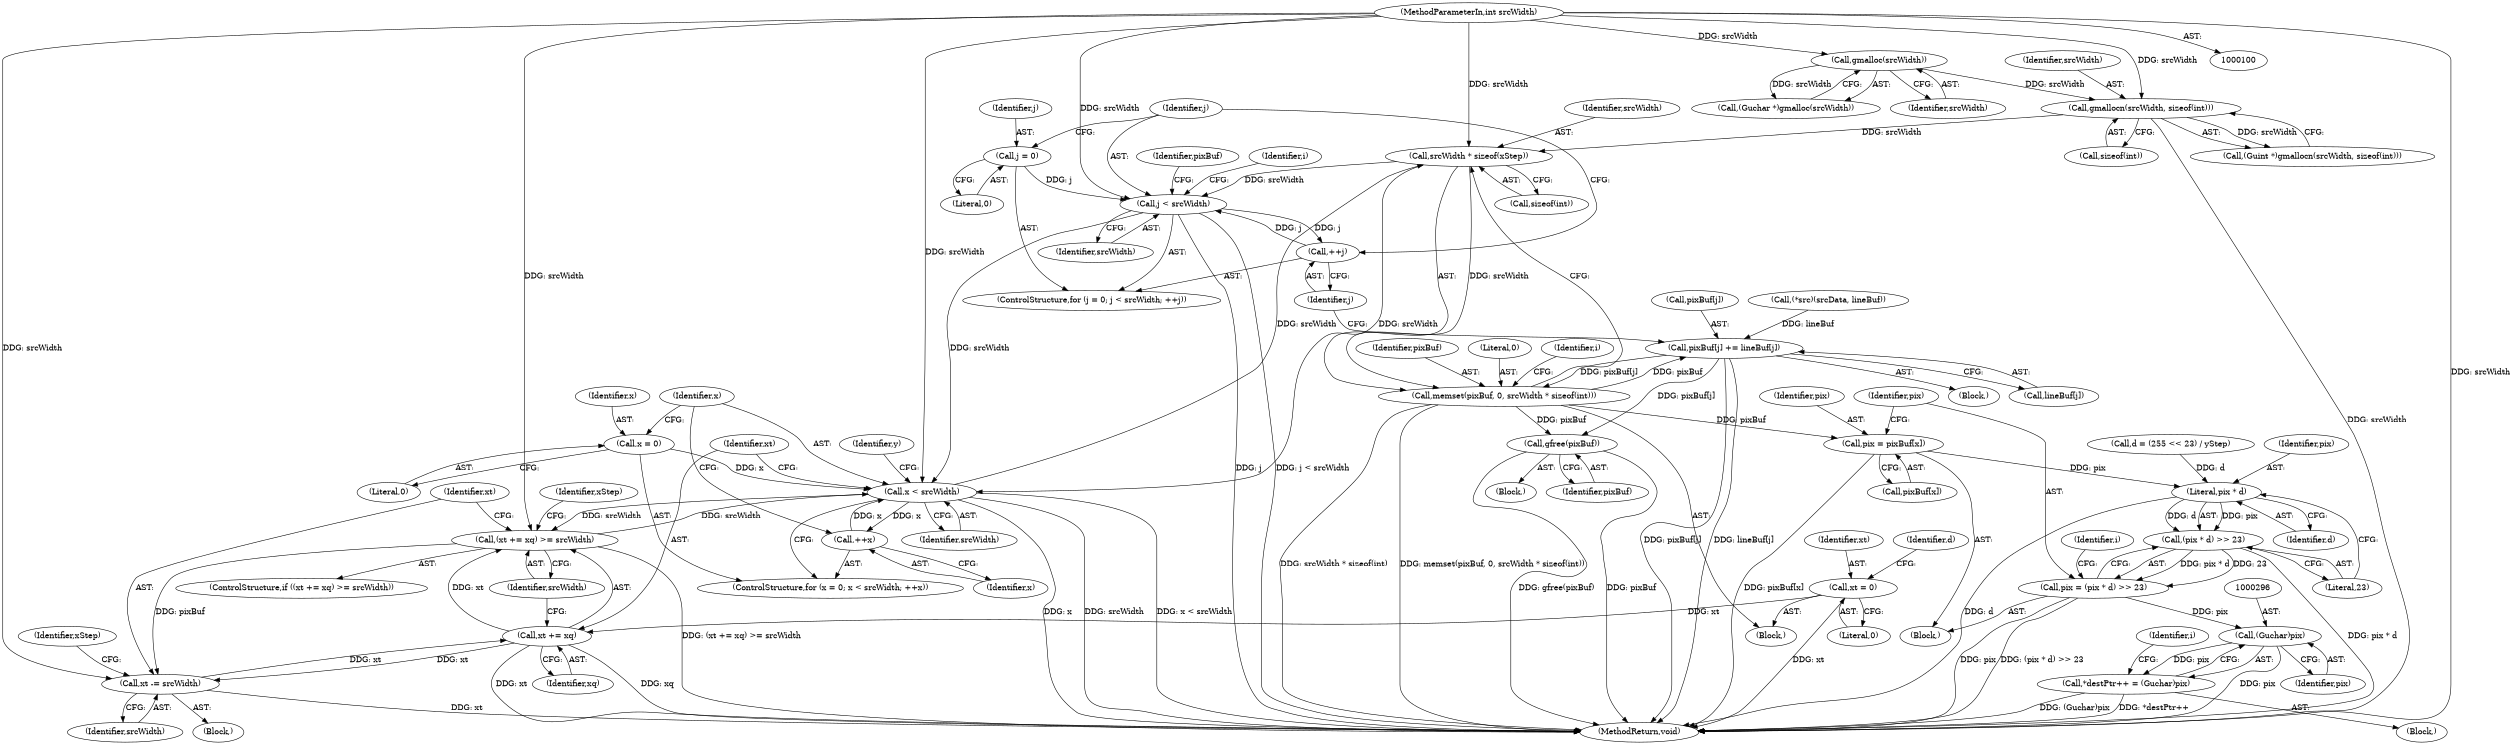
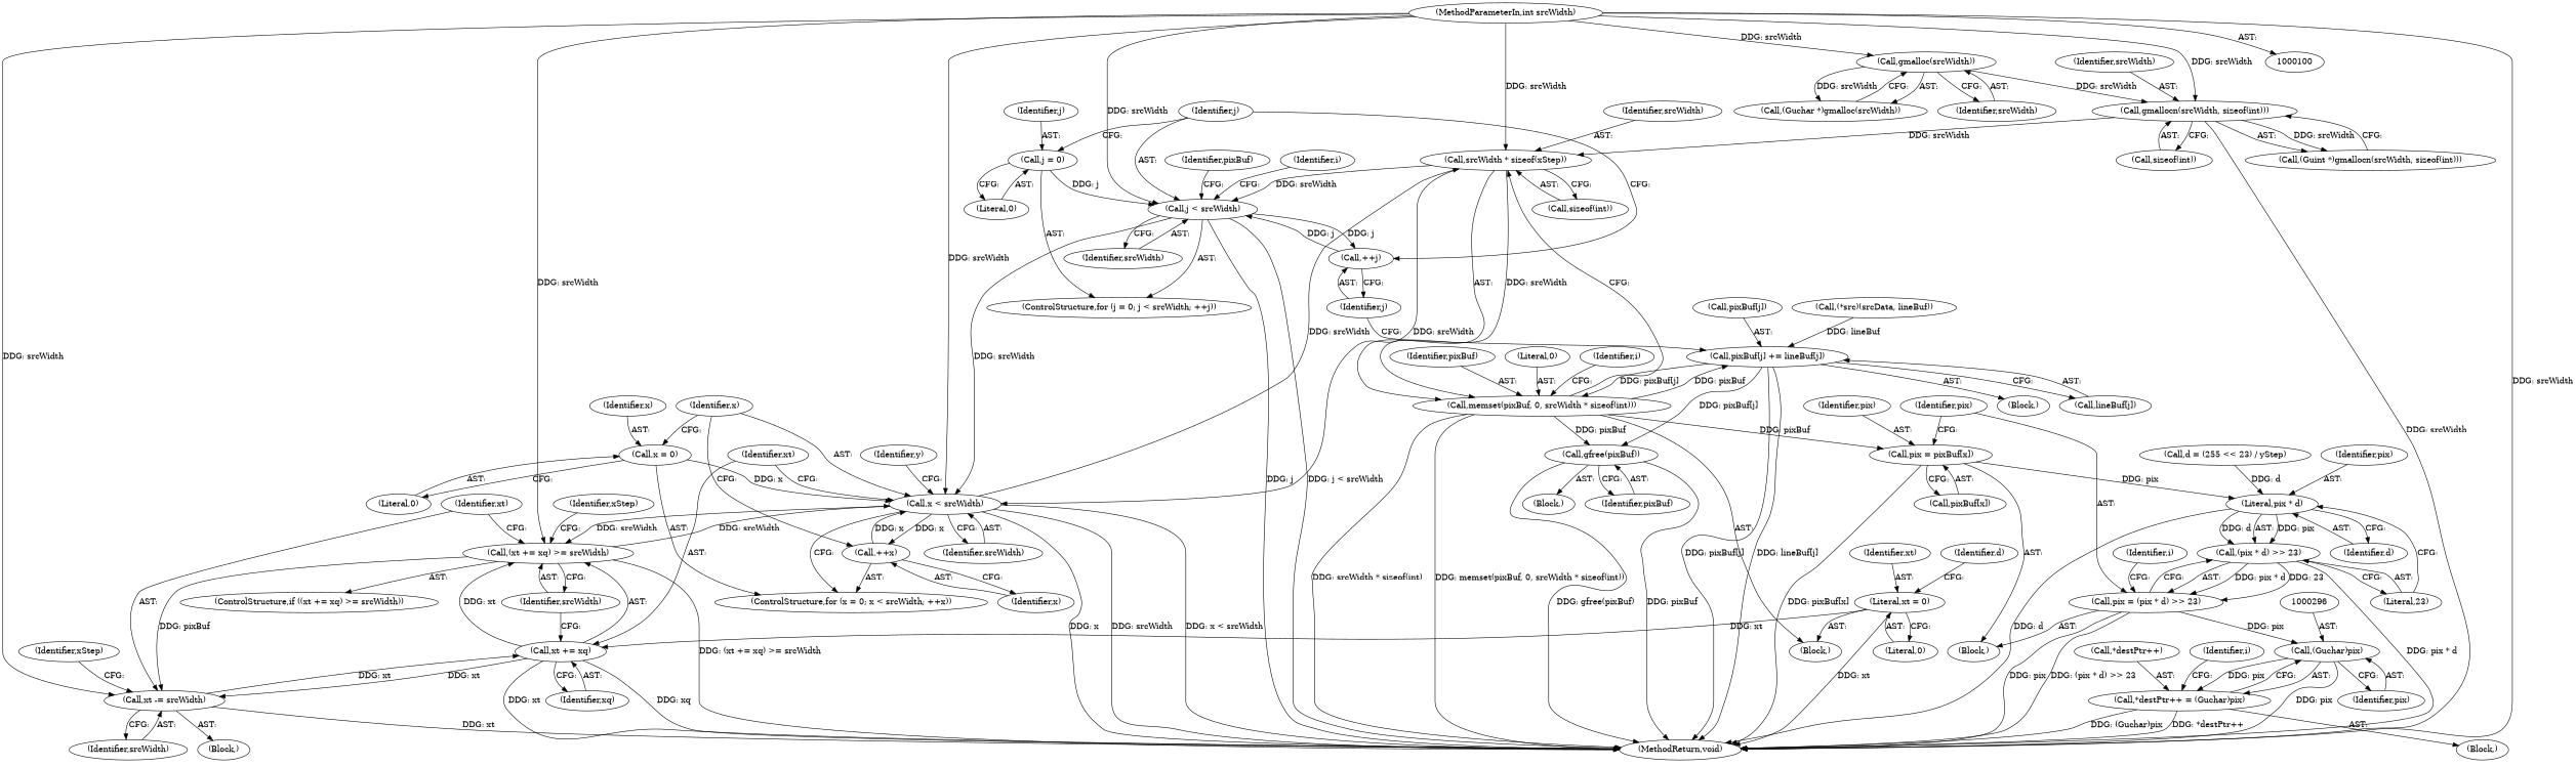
  digraph {
    n1 [label="(Call,srcWidth * sizeof(xStep))"]
    n2 [label="(Call,x < srcWidth)"]
    n3 [label="(Call,j < srcWidth)"]
    n4 [label="(Call,memset(pixBuf, 0, srcWidth * sizeof(int)))"]
    n5 [label="(Call,sizeof(int))"]
    n6 [label="(Call,++x)"]
    n7 [label="(Call,(xt += xq) >= srcWidth)"]
    n8 [label="(ControlStructure,for (x = 0; x < srcWidth; ++x))"]
    n9 [label="(Identifier,srcWidth)"]
    n10 [label="(MethodReturn,void)"]
    n11 [label="(Call,++j)"]
    n12 [label="(Identifier,srcWidth)"]
    n13 [label="(ControlStructure,for (j = 0; j < srcWidth; ++j))"]
    n14 [label="(Block,)"]
    n15 [label="(Call,pixBuf[j] += lineBuf[j])"]
    n16 [label="(Call,gfree(pixBuf))"]
    n17 [label="(Call,pix = pixBuf[x])"]
    n18 [label="(Identifier,x)"]
    n19 [label="(Call,xt -= srcWidth)"]
    n20 [label="(ControlStructure,if ((xt += xq) >= srcWidth))"]
    n21 [label="(Identifier,srcWidth)"]
    n22 [label="(Call,x = 0)"]
    n23 [label="(Literal,0)"]
    n24 [label="(Call,xt += xq)"]
    n25 [label="(Block,)"]
    n26 [label="(Identifier,srcWidth)"]
    n27 [label="(Identifier,xq)"]
-   n28 [label="(Call,xt = 0)"]
+   n28 [label="(Literal,xt = 0)"]
    n29 [label="(Literal,0)"]
    n30 [label="(MethodParameterIn,int srcWidth)"]
    n31 [label="(Call,gmallocn(srcWidth, sizeof(int)))"]
    n32 [label="(Call,gmalloc(srcWidth))"]
    1000100
    n34 [label="(Call,(Guint *)gmallocn(srcWidth, sizeof(int)))"]
    n35 [label="(Call,sizeof(int))"]
    n36 [label="(Call,(Guchar *)gmalloc(srcWidth))"]
    n37 [label="(Identifier,srcWidth)"]
    n38 [label="(Identifier,j)"]
    n39 [label="(Call,j = 0)"]
    n40 [label="(Literal,0)"]
    n41 [label="(Block,)"]
    n42 [label="(Call,lineBuf[j])"]
    n43 [label="(Block,)"]
    n44 [label="(Identifier,pixBuf)"]
    n45 [label="(Literal,pix * d)"]
    n46 [label="(Block,)"]
    n47 [label="(Call,pixBuf[x])"]
    n48 [label="(Call,(pix * d) >> 23)"]
    n49 [label="(Identifier,d)"]
    n50 [label="(Call,pix = (pix * d) >> 23)"]
    n51 [label="(Literal,23)"]
    n52 [label="(Call,(Guchar)pix)"]
    n53 [label="(Call,*destPtr++ = (Guchar)pix)"]
    n54 [label="(Identifier,pix)"]
    n55 [label="(Block,)"]
    n56 [label="(Identifier,pixBuf)"]
    n57 [label="(Identifier,xt)"]
    n58 [label="(Identifier,pix)"]
    n59 [label="(Call,(*src)(srcData, lineBuf))"]
    n60 [label="(Literal,0)"]
    n61 [label="(Call,pixBuf[j])"]
    n62 [label="(Call,d = (255 << 23) / yStep)"]
    n63 [label="(Identifier,j)"]
    n64 [label="(Identifier,xStep)"]
    n65 [label="(Identifier,srcWidth)"]
    n66 [label="(Identifier,srcWidth)"]
    n67 [label="(Identifier,pix)"]
    n68 [label="(Identifier,pix)"]
    n69 [label="(Identifier,i)"]
    n70 [label="(Identifier,j)"]
    n71 [label="(Identifier,i)"]
    n72 [label="(Identifier,xt)"]
    n73 [label="(Identifier,xt)"]
    n74 [label="(Identifier,xStep)"]
    n75 [label="(Identifier,d)"]
    n76 [label="(Identifier,x)"]
+   n77 [label="(Call,*destPtr++)"]
    n78 [label="(Identifier,pixBuf)"]
    n79 [label="(Identifier,i)"]
    n80 [label="(Identifier,y)"]
    n81 [label="(Identifier,i)"]
    n82 [label="(Identifier,x)"]
    1000296
    n1 -> n2 [label="DDG: srcWidth"]
    n1 -> n3 [label="DDG: srcWidth"]
    n1 -> n4 [label="AST: "]
    n1 -> n4 [label="DDG: srcWidth"]
    n1 -> n5 [label="CFG: "]
    n2 -> n1 [label="DDG: srcWidth"]
    n2 -> n6 [label="DDG: x"]
    n2 -> n7 [label="DDG: srcWidth"]
    n2 -> n8 [label="CFG: "]
    n2 -> n9 [label="CFG: "]
    n2 -> n10 [label="DDG: x"]
    n2 -> n10 [label="DDG: srcWidth"]
    n2 -> n10 [label="DDG: x < srcWidth"]
    n3 -> n2 [label="DDG: srcWidth"]
    n3 -> n10 [label="DDG: j < srcWidth"]
    n3 -> n10 [label="DDG: j"]
    n3 -> n11 [label="DDG: j"]
    n3 -> n12 [label="CFG: "]
    n3 -> n13 [label="AST: "]
    n4 -> n1 [label="CFG: "]
    n4 -> n10 [label="DDG: srcWidth * sizeof(int)"]
    n4 -> n10 [label="DDG: memset(pixBuf, 0, srcWidth * sizeof(int))"]
    n4 -> n14 [label="AST: "]
    n4 -> n15 [label="DDG: pixBuf"]
    n4 -> n16 [label="DDG: pixBuf"]
    n4 -> n17 [label="DDG: pixBuf"]
    n5 -> n1 [label="AST: "]
    n6 -> n2 [label="DDG: x"]
    n6 -> n8 [label="AST: "]
    n6 -> n18 [label="CFG: "]
    n7 -> n2 [label="DDG: srcWidth"]
    n7 -> n10 [label="DDG: (xt += xq) >= srcWidth"]
    n7 -> n19 [label="DDG: pixBuf"]
    n7 -> n20 [label="AST: "]
    n7 -> n21 [label="CFG: "]
    n9 -> n2 [label="AST: "]
    n11 -> n3 [label="DDG: j"]
-   n11 -> n13 [label="AST: "]
    n11 -> n38 [label="CFG: "]
    n12 -> n3 [label="AST: "]
    n15 -> n4 [label="DDG: pixBuf[j]"]
    n15 -> n10 [label="DDG: pixBuf[j]"]
    n15 -> n10 [label="DDG: lineBuf[j]"]
    n15 -> n16 [label="DDG: pixBuf[j]"]
    n15 -> n41 [label="AST: "]
    n15 -> n42 [label="CFG: "]
    n16 -> n10 [label="DDG: gfree(pixBuf)"]
    n16 -> n10 [label="DDG: pixBuf"]
    n16 -> n43 [label="AST: "]
    n16 -> n44 [label="CFG: "]
    n17 -> n10 [label="DDG: pixBuf[x]"]
    n17 -> n45 [label="DDG: pix"]
    n17 -> n46 [label="AST: "]
    n17 -> n47 [label="CFG: "]
    n18 -> n6 [label="AST: "]
    n19 -> n10 [label="DDG: xt"]
    n19 -> n24 [label="DDG: xt"]
    n19 -> n25 [label="AST: "]
    n19 -> n26 [label="CFG: "]
    n21 -> n7 [label="AST: "]
    n21 -> n24 [label="CFG: "]
    n22 -> n2 [label="DDG: x"]
    n22 -> n8 [label="AST: "]
    n22 -> n23 [label="CFG: "]
    n23 -> n22 [label="AST: "]
    n24 -> n7 [label="AST: "]
    n24 -> n7 [label="DDG: xt"]
    n24 -> n10 [label="DDG: xq"]
    n24 -> n10 [label="DDG: xt"]
    n24 -> n19 [label="DDG: xt"]
    n24 -> n27 [label="CFG: "]
    n26 -> n19 [label="AST: "]
    n27 -> n24 [label="AST: "]
    n28 -> n10 [label="DDG: xt"]
    n28 -> n14 [label="AST: "]
    n28 -> n24 [label="DDG: xt"]
    n28 -> n29 [label="CFG: "]
    n29 -> n28 [label="AST: "]
    n30 -> n1 [label="DDG: srcWidth"]
    n30 -> n2 [label="DDG: srcWidth"]
    n30 -> n3 [label="DDG: srcWidth"]
    n30 -> n7 [label="DDG: srcWidth"]
    n30 -> n10 [label="DDG: srcWidth"]
    n30 -> n19 [label="DDG: srcWidth"]
    n30 -> n31 [label="DDG: srcWidth"]
    n30 -> n32 [label="DDG: srcWidth"]
    n30 -> 1000100 [label="AST: "]
    n31 -> n1 [label="DDG: srcWidth"]
    n31 -> n10 [label="DDG: srcWidth"]
    n31 -> n34 [label="AST: "]
    n31 -> n34 [label="DDG: srcWidth"]
    n31 -> n35 [label="CFG: "]
    n32 -> n31 [label="DDG: srcWidth"]
    n32 -> n36 [label="AST: "]
    n32 -> n36 [label="DDG: srcWidth"]
    n32 -> n37 [label="CFG: "]
    n34 -> n31 [label="CFG: "]
    n35 -> n31 [label="AST: "]
    n36 -> n32 [label="CFG: "]
    n37 -> n32 [label="AST: "]
    n38 -> n11 [label="AST: "]
    n38 -> n15 [label="CFG: "]
    n39 -> n3 [label="DDG: j"]
    n39 -> n13 [label="AST: "]
    n39 -> n40 [label="CFG: "]
    n40 -> n39 [label="AST: "]
    n42 -> n15 [label="AST: "]
    n44 -> n16 [label="AST: "]
    n45 -> n10 [label="DDG: d"]
    n45 -> n48 [label="AST: "]
    n45 -> n48 [label="DDG: pix"]
    n45 -> n48 [label="DDG: d"]
    n45 -> n49 [label="CFG: "]
    n47 -> n17 [label="AST: "]
    n48 -> n10 [label="DDG: pix * d"]
    n48 -> n50 [label="AST: "]
    n48 -> n50 [label="DDG: pix * d"]
    n48 -> n50 [label="DDG: 23"]
    n48 -> n51 [label="CFG: "]
    n49 -> n45 [label="AST: "]
    n50 -> n10 [label="DDG: pix"]
    n50 -> n10 [label="DDG: (pix * d) >> 23"]
    n50 -> n46 [label="AST: "]
    n50 -> n48 [label="CFG: "]
    n50 -> n52 [label="DDG: pix"]
    n51 -> n45 [label="CFG: "]
    n51 -> n48 [label="AST: "]
    n52 -> n10 [label="DDG: pix"]
    n52 -> n53 [label="AST: "]
    n52 -> n53 [label="DDG: pix"]
    n52 -> n54 [label="CFG: "]
    n53 -> n10 [label="DDG: *destPtr++"]
    n53 -> n10 [label="DDG: (Guchar)pix"]
    n53 -> n52 [label="CFG: "]
    n53 -> n55 [label="AST: "]
    n54 -> n52 [label="AST: "]
    n56 -> n4 [label="AST: "]
    n57 -> n28 [label="AST: "]
    n58 -> n17 [label="CFG: "]
    n58 -> n50 [label="AST: "]
    n59 -> n15 [label="DDG: lineBuf"]
    n60 -> n4 [label="AST: "]
    n61 -> n15 [label="AST: "]
    n62 -> n45 [label="DDG: d"]
    n63 -> n3 [label="AST: "]
    n63 -> n11 [label="CFG: "]
    n63 -> n39 [label="CFG: "]
    n64 -> n19 [label="CFG: "]
    n65 -> n1 [label="AST: "]
    n66 -> n31 [label="AST: "]
    n67 -> n45 [label="AST: "]
    n68 -> n17 [label="AST: "]
    n69 -> n4 [label="CFG: "]
    n70 -> n39 [label="AST: "]
    n71 -> n50 [label="CFG: "]
    n72 -> n2 [label="CFG: "]
    n72 -> n24 [label="AST: "]
    n73 -> n7 [label="CFG: "]
    n73 -> n19 [label="AST: "]
    n74 -> n7 [label="CFG: "]
    n75 -> n28 [label="CFG: "]
    n76 -> n22 [label="AST: "]
+   n77 -> n53 [label="AST: "]
    n78 -> n3 [label="CFG: "]
    n79 -> n53 [label="CFG: "]
    n80 -> n2 [label="CFG: "]
    n81 -> n3 [label="CFG: "]
    n82 -> n2 [label="AST: "]
    n82 -> n6 [label="CFG: "]
    n82 -> n22 [label="CFG: "]
    1000296 -> n52 [label="AST: "]
  }
